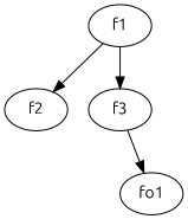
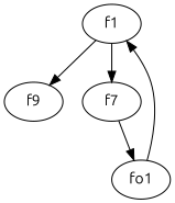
  strict digraph {
    fontname=Ubuntu
    node [fontname=Ubuntu]
    edge [fontname=Ubuntu weight=2]
    f1
-   f2
-   f3
+   f2 [label=f9]
+   f3 [label=f7]
    fo1
    f1 -> f2
    f1 -> f3
    f3 -> fo1
+   fo1 -> f1
  }
